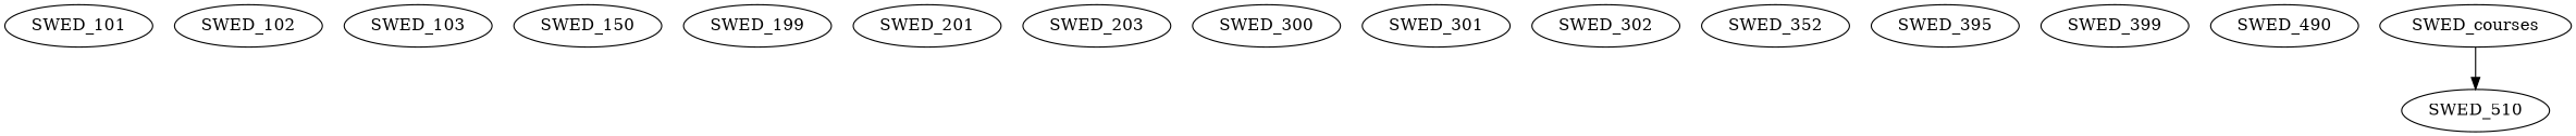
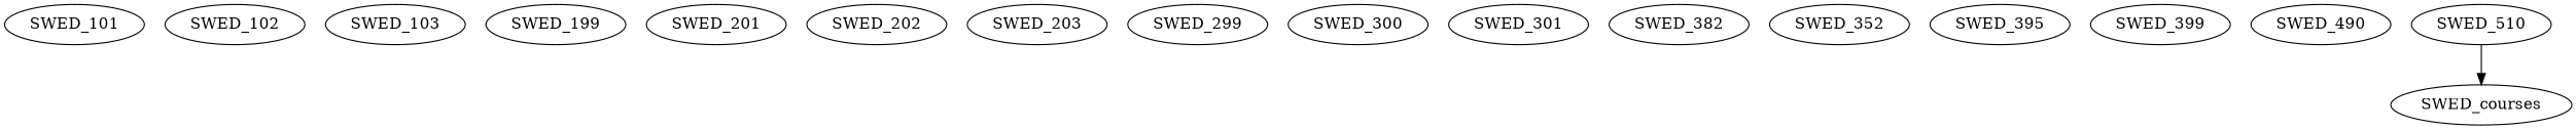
  digraph {
    SWED_101
    SWED_102
    SWED_103
-   SWED_150
    SWED_199
    SWED_201
+   SWED_202
    SWED_203
+   SWED_299
    SWED_300
    SWED_301
-   SWED_302
+   SWED_302 [label=SWED_382]
    SWED_352
    SWED_395
    SWED_399
    SWED_490
    SWED_courses
    SWED_510
-   SWED_courses -> SWED_510 [color=black]
+   SWED_510 -> SWED_courses [color=black]
  }
